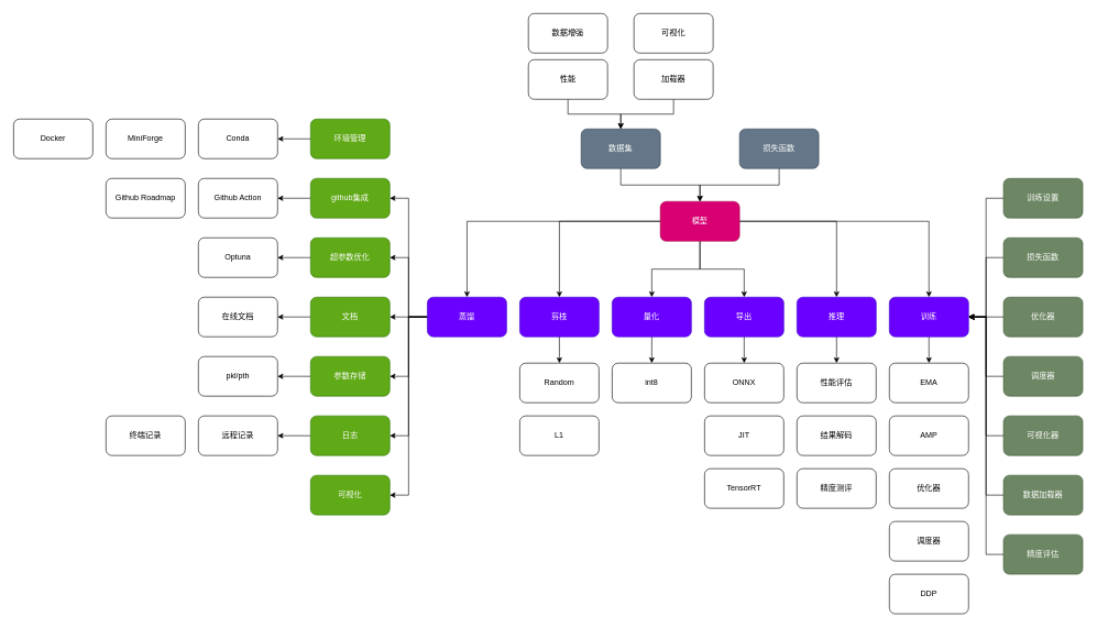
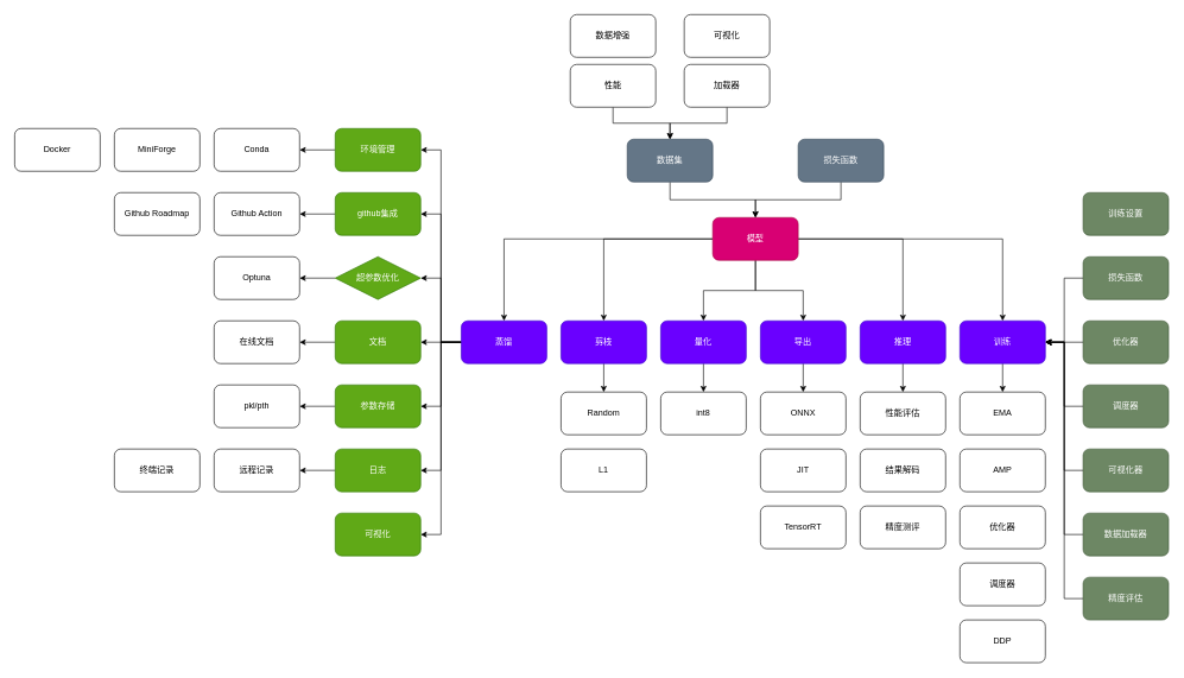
  <mxCell id="0" />
  <mxCell id="1" parent="0" />
  <mxCell id="2" style="edgeStyle=orthogonalEdgeStyle;rounded=0;orthogonalLoop=1;jettySize=auto;html=1;" edge="1" parent="1" source="8" target="36"><mxGeometry relative="1" as="geometry" /></mxCell>
  <mxCell id="3" style="edgeStyle=orthogonalEdgeStyle;rounded=0;orthogonalLoop=1;jettySize=auto;html=1;" edge="1" parent="1" source="8" target="28"><mxGeometry relative="1" as="geometry" /></mxCell>
  <mxCell id="4" style="edgeStyle=orthogonalEdgeStyle;rounded=0;orthogonalLoop=1;jettySize=auto;html=1;exitX=0.5;exitY=1;exitDx=0;exitDy=0;" edge="1" parent="1" source="8" target="26"><mxGeometry relative="1" as="geometry" /></mxCell>
  <mxCell id="5" style="edgeStyle=orthogonalEdgeStyle;rounded=0;orthogonalLoop=1;jettySize=auto;html=1;entryX=0.5;entryY=0;entryDx=0;entryDy=0;" edge="1" parent="1" source="8" target="24"><mxGeometry relative="1" as="geometry" /></mxCell>
  <mxCell id="6" style="edgeStyle=orthogonalEdgeStyle;rounded=0;orthogonalLoop=1;jettySize=auto;html=1;entryX=0.5;entryY=0;entryDx=0;entryDy=0;" edge="1" parent="1" source="8" target="17"><mxGeometry relative="1" as="geometry" /></mxCell>
  <mxCell id="7" style="edgeStyle=orthogonalEdgeStyle;rounded=0;orthogonalLoop=1;jettySize=auto;html=1;entryX=0.5;entryY=0;entryDx=0;entryDy=0;" edge="1" parent="1" source="8" target="21"><mxGeometry relative="1" as="geometry" /></mxCell>
  <mxCell id="8" value="模型" style="rounded=1;whiteSpace=wrap;html=1;fillColor=#d80073;strokeColor=#A50040;fontColor=#ffffff;" vertex="1" parent="1"><mxGeometry x="1000" y="305" width="120" height="60" as="geometry" /></mxCell>
  <mxCell id="9" value="AMP" style="rounded=1;whiteSpace=wrap;html=1;" vertex="1" parent="1"><mxGeometry x="1347" y="630" width="120" height="60" as="geometry" /></mxCell>
  <mxCell id="10" value="优化器" style="rounded=1;whiteSpace=wrap;html=1;" vertex="1" parent="1"><mxGeometry x="1347" y="710" width="120" height="60" as="geometry" /></mxCell>
  <mxCell id="11" value="调度器" style="rounded=1;whiteSpace=wrap;html=1;" vertex="1" parent="1"><mxGeometry x="1347" y="790" width="120" height="60" as="geometry" /></mxCell>
  <mxCell id="12" value="EMA" style="rounded=1;whiteSpace=wrap;html=1;" vertex="1" parent="1"><mxGeometry x="1347" y="550" width="120" height="60" as="geometry" /></mxCell>
  <mxCell id="13" value="DDP" style="rounded=1;whiteSpace=wrap;html=1;" vertex="1" parent="1"><mxGeometry x="1347" y="870" width="120" height="60" as="geometry" /></mxCell>
  <mxCell id="14" value="" style="edgeStyle=orthogonalEdgeStyle;rounded=0;orthogonalLoop=1;jettySize=auto;html=1;" edge="1" parent="1" source="15" target="19"><mxGeometry relative="1" as="geometry" /></mxCell>
  <mxCell id="15" value="日志" style="rounded=1;whiteSpace=wrap;html=1;fillColor=#60a917;strokeColor=#2D7600;fontColor=#ffffff;" vertex="1" parent="1"><mxGeometry x="470" y="630" width="120" height="60" as="geometry" /></mxCell>
  <mxCell id="16" style="edgeStyle=orthogonalEdgeStyle;rounded=0;orthogonalLoop=1;jettySize=auto;html=1;" edge="1" parent="1" source="17" target="22"><mxGeometry relative="1" as="geometry" /></mxCell>
  <mxCell id="17" value="推理" style="rounded=1;whiteSpace=wrap;html=1;fillColor=#6a00ff;strokeColor=#3700CC;fontColor=#ffffff;" vertex="1" parent="1"><mxGeometry x="1207" y="450" width="120" height="60" as="geometry" /></mxCell>
  <mxCell id="18" value="终端记录" style="rounded=1;whiteSpace=wrap;html=1;" vertex="1" parent="1"><mxGeometry x="160" y="630" width="120" height="60" as="geometry" /></mxCell>
  <mxCell id="19" value="远程记录" style="rounded=1;whiteSpace=wrap;html=1;" vertex="1" parent="1"><mxGeometry x="300" y="630" width="120" height="60" as="geometry" /></mxCell>
  <mxCell id="20" value="" style="edgeStyle=orthogonalEdgeStyle;rounded=0;orthogonalLoop=1;jettySize=auto;html=1;" edge="1" parent="1" source="21" target="12"><mxGeometry relative="1" as="geometry" /></mxCell>
  <mxCell id="21" value="训练" style="rounded=1;whiteSpace=wrap;html=1;fillColor=#6a00ff;strokeColor=#3700CC;fontColor=#ffffff;" vertex="1" parent="1"><mxGeometry x="1347" y="450" width="120" height="60" as="geometry" /></mxCell>
  <mxCell id="22" value="性能评估" style="rounded=1;whiteSpace=wrap;html=1;" vertex="1" parent="1"><mxGeometry x="1207" y="550" width="120" height="60" as="geometry" /></mxCell>
  <mxCell id="23" value="" style="edgeStyle=orthogonalEdgeStyle;rounded=0;orthogonalLoop=1;jettySize=auto;html=1;" edge="1" parent="1" source="24" target="66"><mxGeometry relative="1" as="geometry" /></mxCell>
  <mxCell id="24" value="导出" style="rounded=1;whiteSpace=wrap;html=1;fillColor=#6a00ff;strokeColor=#3700CC;fontColor=#ffffff;" vertex="1" parent="1"><mxGeometry x="1067" y="450" width="120" height="60" as="geometry" /></mxCell>
  <mxCell id="25" value="" style="edgeStyle=orthogonalEdgeStyle;rounded=0;orthogonalLoop=1;jettySize=auto;html=1;" edge="1" parent="1" source="26" target="69"><mxGeometry relative="1" as="geometry" /></mxCell>
  <mxCell id="26" value="量化" style="rounded=1;whiteSpace=wrap;html=1;fillColor=#6a00ff;strokeColor=#3700CC;fontColor=#ffffff;" vertex="1" parent="1"><mxGeometry x="927" y="450" width="120" height="60" as="geometry" /></mxCell>
  <mxCell id="27" value="" style="edgeStyle=orthogonalEdgeStyle;rounded=0;orthogonalLoop=1;jettySize=auto;html=1;" edge="1" parent="1" source="28" target="72"><mxGeometry relative="1" as="geometry" /></mxCell>
  <mxCell id="28" value="剪枝" style="rounded=1;whiteSpace=wrap;html=1;fillColor=#6a00ff;strokeColor=#3700CC;fontColor=#ffffff;" vertex="1" parent="1"><mxGeometry x="787" y="450" width="120" height="60" as="geometry" /></mxCell>
  <mxCell id="29" value="" style="edgeStyle=orthogonalEdgeStyle;rounded=0;orthogonalLoop=1;jettySize=auto;html=1;" edge="1" parent="1" source="36" target="50"><mxGeometry relative="1" as="geometry" /></mxCell>
  <mxCell id="30" style="edgeStyle=orthogonalEdgeStyle;rounded=0;orthogonalLoop=1;jettySize=auto;html=1;entryX=1;entryY=0.5;entryDx=0;entryDy=0;" edge="1" parent="1" source="36" target="54"><mxGeometry relative="1" as="geometry" /></mxCell>
  <mxCell id="31" style="edgeStyle=orthogonalEdgeStyle;rounded=0;orthogonalLoop=1;jettySize=auto;html=1;entryX=1;entryY=0.5;entryDx=0;entryDy=0;" edge="1" parent="1" source="36" target="57"><mxGeometry relative="1" as="geometry" /></mxCell>
+ <mxCell id="32" style="edgeStyle=orthogonalEdgeStyle;rounded=0;orthogonalLoop=1;jettySize=auto;html=1;entryX=1;entryY=0.5;entryDx=0;entryDy=0;" edge="1" parent="1" source="36" target="61"><mxGeometry relative="1" as="geometry" /></mxCell>
  <mxCell id="33" style="edgeStyle=orthogonalEdgeStyle;rounded=0;orthogonalLoop=1;jettySize=auto;html=1;entryX=1;entryY=0.5;entryDx=0;entryDy=0;" edge="1" parent="1" source="36" target="43"><mxGeometry relative="1" as="geometry" /></mxCell>
  <mxCell id="34" style="edgeStyle=orthogonalEdgeStyle;rounded=0;orthogonalLoop=1;jettySize=auto;html=1;entryX=1;entryY=0.5;entryDx=0;entryDy=0;" edge="1" parent="1" source="36" target="15"><mxGeometry relative="1" as="geometry" /></mxCell>
  <mxCell id="35" style="edgeStyle=orthogonalEdgeStyle;rounded=0;orthogonalLoop=1;jettySize=auto;html=1;entryX=1;entryY=0.5;entryDx=0;entryDy=0;" edge="1" parent="1" source="36" target="65"><mxGeometry relative="1" as="geometry" /></mxCell>
  <mxCell id="36" value="蒸馏" style="rounded=1;whiteSpace=wrap;html=1;fillColor=#6a00ff;strokeColor=#3700CC;fontColor=#ffffff;" vertex="1" parent="1"><mxGeometry x="647" y="450" width="120" height="60" as="geometry" /></mxCell>
  <mxCell id="37" style="edgeStyle=orthogonalEdgeStyle;rounded=0;orthogonalLoop=1;jettySize=auto;html=1;entryX=0.5;entryY=0;entryDx=0;entryDy=0;" edge="1" parent="1" source="38" target="8"><mxGeometry relative="1" as="geometry" /></mxCell>
  <mxCell id="38" value="数据集" style="rounded=1;whiteSpace=wrap;html=1;fillColor=#647687;strokeColor=#314354;fontColor=#ffffff;" vertex="1" parent="1"><mxGeometry x="880" y="195" width="120" height="60" as="geometry" /></mxCell>
  <mxCell id="39" style="edgeStyle=orthogonalEdgeStyle;rounded=0;orthogonalLoop=1;jettySize=auto;html=1;entryX=0.5;entryY=0;entryDx=0;entryDy=0;" edge="1" parent="1" source="40" target="38"><mxGeometry relative="1" as="geometry" /></mxCell>
  <mxCell id="40" value="加载器" style="rounded=1;whiteSpace=wrap;html=1;" vertex="1" parent="1"><mxGeometry x="960" y="90" width="120" height="60" as="geometry" /></mxCell>
  <mxCell id="41" value="数据增强" style="rounded=1;whiteSpace=wrap;html=1;" vertex="1" parent="1"><mxGeometry x="800" y="20" width="120" height="60" as="geometry" /></mxCell>
  <mxCell id="42" value="" style="edgeStyle=orthogonalEdgeStyle;rounded=0;orthogonalLoop=1;jettySize=auto;html=1;" edge="1" parent="1" source="43" target="51"><mxGeometry relative="1" as="geometry" /></mxCell>
  <mxCell id="43" value="参数存储" style="rounded=1;whiteSpace=wrap;html=1;fillColor=#60a917;strokeColor=#2D7600;fontColor=#ffffff;" vertex="1" parent="1"><mxGeometry x="470" y="540" width="120" height="60" as="geometry" /></mxCell>
  <mxCell id="44" style="edgeStyle=orthogonalEdgeStyle;rounded=0;orthogonalLoop=1;jettySize=auto;html=1;entryX=0.5;entryY=0;entryDx=0;entryDy=0;" edge="1" parent="1" source="45" target="8"><mxGeometry relative="1" as="geometry" /></mxCell>
  <mxCell id="45" value="损失函数" style="rounded=1;whiteSpace=wrap;html=1;fillColor=#647687;strokeColor=#314354;fontColor=#ffffff;" vertex="1" parent="1"><mxGeometry y="195" width="120" height="60" as="geometry" x="1120" /></mxCell>
  <mxCell id="46" value="可视化" style="rounded=1;whiteSpace=wrap;html=1;" vertex="1" parent="1"><mxGeometry x="960" y="20" width="120" height="60" as="geometry" /></mxCell>
  <mxCell id="47" style="edgeStyle=orthogonalEdgeStyle;rounded=0;orthogonalLoop=1;jettySize=auto;html=1;" edge="1" parent="1" source="48" target="38"><mxGeometry relative="1" as="geometry" /></mxCell>
  <mxCell id="48" value="性能" style="rounded=1;whiteSpace=wrap;html=1;" vertex="1" parent="1"><mxGeometry x="800" y="90" width="120" height="60" as="geometry" /></mxCell>
  <mxCell id="49" value="" style="edgeStyle=orthogonalEdgeStyle;rounded=0;orthogonalLoop=1;jettySize=auto;html=1;" edge="1" parent="1" source="50" target="52"><mxGeometry relative="1" as="geometry" /></mxCell>
  <mxCell id="50" value="文档" style="rounded=1;whiteSpace=wrap;html=1;fillColor=#60a917;strokeColor=#2D7600;fontColor=#ffffff;" vertex="1" parent="1"><mxGeometry x="470" y="450" width="120" height="60" as="geometry" /></mxCell>
  <mxCell id="51" value="pkl/pth" style="rounded=1;whiteSpace=wrap;html=1;" vertex="1" parent="1"><mxGeometry x="300" y="540" width="120" height="60" as="geometry" /></mxCell>
  <mxCell id="52" value="在线文档" style="rounded=1;whiteSpace=wrap;html=1;" vertex="1" parent="1"><mxGeometry x="300" y="450" width="120" height="60" as="geometry" /></mxCell>
  <mxCell id="53" value="" style="edgeStyle=orthogonalEdgeStyle;rounded=0;orthogonalLoop=1;jettySize=auto;html=1;" edge="1" parent="1" source="54" target="55"><mxGeometry relative="1" as="geometry" /></mxCell>
- <mxCell id="54" value="超参数优化" style="rounded=1;whiteSpace=wrap;html=1;fillColor=#60a917;strokeColor=#2D7600;fontColor=#ffffff;" vertex="1" parent="1"><mxGeometry x="470" y="360" width="120" height="60" as="geometry" /></mxCell>
+ <mxCell id="54" value="超参数优化" style="rhombus;whiteSpace=wrap;html=1;fillColor=#60a917;strokeColor=#2D7600;fontColor=#ffffff;" vertex="1" parent="1"><mxGeometry x="470" y="360" width="120" height="60" as="geometry" /></mxCell>
  <mxCell id="55" value="Optuna" style="rounded=1;whiteSpace=wrap;html=1;" vertex="1" parent="1"><mxGeometry x="300" y="360" width="120" height="60" as="geometry" /></mxCell>
  <mxCell id="56" value="" style="edgeStyle=orthogonalEdgeStyle;rounded=0;orthogonalLoop=1;jettySize=auto;html=1;" edge="1" parent="1" source="57" target="58"><mxGeometry relative="1" as="geometry" /></mxCell>
  <mxCell id="57" value="github集成" style="rounded=1;whiteSpace=wrap;html=1;fillColor=#60a917;strokeColor=#2D7600;fontColor=#ffffff;" vertex="1" parent="1"><mxGeometry x="470" y="270" width="120" height="60" as="geometry" /></mxCell>
  <mxCell id="58" value="Github Action" style="rounded=1;whiteSpace=wrap;html=1;" vertex="1" parent="1"><mxGeometry x="300" y="270" width="120" height="60" as="geometry" /></mxCell>
  <mxCell id="59" value="Github Roadmap" style="rounded=1;whiteSpace=wrap;html=1;" vertex="1" parent="1"><mxGeometry x="160" y="270" width="120" height="60" as="geometry" /></mxCell>
  <mxCell id="60" value="" style="edgeStyle=orthogonalEdgeStyle;rounded=0;orthogonalLoop=1;jettySize=auto;html=1;" edge="1" parent="1" source="61" target="62"><mxGeometry relative="1" as="geometry" /></mxCell>
  <mxCell id="61" value="环境管理" style="rounded=1;whiteSpace=wrap;html=1;fillColor=#60a917;strokeColor=#2D7600;fontColor=#ffffff;" vertex="1" parent="1"><mxGeometry x="470" y="180" width="120" height="60" as="geometry" /></mxCell>
  <mxCell id="62" value="Conda" style="rounded=1;whiteSpace=wrap;html=1;" vertex="1" parent="1"><mxGeometry x="300" y="180" width="120" height="60" as="geometry" /></mxCell>
  <mxCell id="63" value="Docker" style="rounded=1;whiteSpace=wrap;html=1;" vertex="1" parent="1"><mxGeometry x="20" y="180" width="120" height="60" as="geometry" /></mxCell>
  <mxCell id="64" value="MiniForge" style="rounded=1;whiteSpace=wrap;html=1;" vertex="1" parent="1"><mxGeometry x="160" y="180" width="120" height="60" as="geometry" /></mxCell>
  <mxCell id="65" value="可视化" style="rounded=1;whiteSpace=wrap;html=1;fillColor=#60a917;strokeColor=#2D7600;fontColor=#ffffff;" vertex="1" parent="1"><mxGeometry x="470" y="720" width="120" height="60" as="geometry" /></mxCell>
  <mxCell id="66" value="ONNX" style="rounded=1;whiteSpace=wrap;html=1;" vertex="1" parent="1"><mxGeometry x="1067" y="550" width="120" height="60" as="geometry" /></mxCell>
  <mxCell id="67" value="JIT" style="rounded=1;whiteSpace=wrap;html=1;" vertex="1" parent="1"><mxGeometry x="1067" y="630" width="120" height="60" as="geometry" /></mxCell>
  <mxCell id="68" value="TensorRT" style="rounded=1;whiteSpace=wrap;html=1;" vertex="1" parent="1"><mxGeometry x="1067" y="710" width="120" height="60" as="geometry" /></mxCell>
  <mxCell id="69" value="int8" style="rounded=1;whiteSpace=wrap;html=1;" vertex="1" parent="1"><mxGeometry x="927" y="550" width="120" height="60" as="geometry" /></mxCell>
  <mxCell id="70" value="结果解码" style="rounded=1;whiteSpace=wrap;html=1;" vertex="1" parent="1"><mxGeometry x="1207" y="630" width="120" height="60" as="geometry" /></mxCell>
  <mxCell id="71" value="精度测评" style="rounded=1;whiteSpace=wrap;html=1;" vertex="1" parent="1"><mxGeometry x="1207" y="710" width="120" height="60" as="geometry" /></mxCell>
  <mxCell id="72" value="Random" style="rounded=1;whiteSpace=wrap;html=1;" vertex="1" parent="1"><mxGeometry x="787" y="550" width="120" height="60" as="geometry" /></mxCell>
  <mxCell id="73" value="L1" style="rounded=1;whiteSpace=wrap;html=1;" vertex="1" parent="1"><mxGeometry x="787" y="630" width="120" height="60" as="geometry" /></mxCell>
- <mxCell id="74" style="edgeStyle=orthogonalEdgeStyle;rounded=0;orthogonalLoop=1;jettySize=auto;html=1;entryX=1;entryY=0.5;entryDx=0;entryDy=0;" edge="1" parent="1" source="75" target="21"><mxGeometry relative="1" as="geometry" /></mxCell>
  <mxCell id="75" value="训练设置" style="rounded=1;whiteSpace=wrap;html=1;fillColor=#6d8764;strokeColor=#3A5431;fontColor=#ffffff;" vertex="1" parent="1"><mxGeometry x="1520" y="270" width="120" height="60" as="geometry" /></mxCell>
  <mxCell id="76" style="edgeStyle=orthogonalEdgeStyle;rounded=0;orthogonalLoop=1;jettySize=auto;html=1;entryX=1;entryY=0.5;entryDx=0;entryDy=0;" edge="1" parent="1" source="77" target="21"><mxGeometry relative="1" as="geometry" /></mxCell>
  <mxCell id="77" value="损失函数" style="rounded=1;whiteSpace=wrap;html=1;fillColor=#6d8764;strokeColor=#3A5431;fontColor=#ffffff;" vertex="1" parent="1"><mxGeometry x="1520" y="360" width="120" height="60" as="geometry" /></mxCell>
  <mxCell id="78" value="" style="edgeStyle=orthogonalEdgeStyle;rounded=0;orthogonalLoop=1;jettySize=auto;html=1;" edge="1" parent="1" source="79" target="21"><mxGeometry relative="1" as="geometry" /></mxCell>
  <mxCell id="79" value="优化器" style="rounded=1;whiteSpace=wrap;html=1;fillColor=#6d8764;strokeColor=#3A5431;fontColor=#ffffff;" vertex="1" parent="1"><mxGeometry x="1520" y="450" width="120" height="60" as="geometry" /></mxCell>
  <mxCell id="80" style="edgeStyle=orthogonalEdgeStyle;rounded=0;orthogonalLoop=1;jettySize=auto;html=1;entryX=1;entryY=0.5;entryDx=0;entryDy=0;" edge="1" parent="1" source="81" target="21"><mxGeometry relative="1" as="geometry" /></mxCell>
  <mxCell id="81" value="调度器" style="rounded=1;whiteSpace=wrap;html=1;fillColor=#6d8764;strokeColor=#3A5431;fontColor=#ffffff;" vertex="1" parent="1"><mxGeometry x="1520" y="540" width="120" height="60" as="geometry" /></mxCell>
  <mxCell id="82" style="edgeStyle=orthogonalEdgeStyle;rounded=0;orthogonalLoop=1;jettySize=auto;html=1;entryX=1;entryY=0.5;entryDx=0;entryDy=0;" edge="1" parent="1" source="83" target="21"><mxGeometry relative="1" as="geometry" /></mxCell>
  <mxCell id="83" value="可视化器" style="rounded=1;whiteSpace=wrap;html=1;fillColor=#6d8764;strokeColor=#3A5431;fontColor=#ffffff;" vertex="1" parent="1"><mxGeometry x="1520" y="630" width="120" height="60" as="geometry" /></mxCell>
  <mxCell id="84" style="edgeStyle=orthogonalEdgeStyle;rounded=0;orthogonalLoop=1;jettySize=auto;html=1;entryX=1;entryY=0.5;entryDx=0;entryDy=0;" edge="1" parent="1" source="85" target="21"><mxGeometry relative="1" as="geometry" /></mxCell>
  <mxCell id="85" value="数据加载器" style="rounded=1;whiteSpace=wrap;html=1;fillColor=#6d8764;strokeColor=#3A5431;fontColor=#ffffff;" vertex="1" parent="1"><mxGeometry x="1520" y="720" width="120" height="60" as="geometry" /></mxCell>
  <mxCell id="86" style="edgeStyle=orthogonalEdgeStyle;rounded=0;orthogonalLoop=1;jettySize=auto;html=1;entryX=1;entryY=0.5;entryDx=0;entryDy=0;" edge="1" parent="1" source="87" target="21"><mxGeometry relative="1" as="geometry" /></mxCell>
  <mxCell id="87" value="精度评估" style="rounded=1;whiteSpace=wrap;html=1;fillColor=#6d8764;strokeColor=#3A5431;fontColor=#ffffff;" vertex="1" parent="1"><mxGeometry x="1520" y="810" width="120" height="60" as="geometry" /></mxCell>
